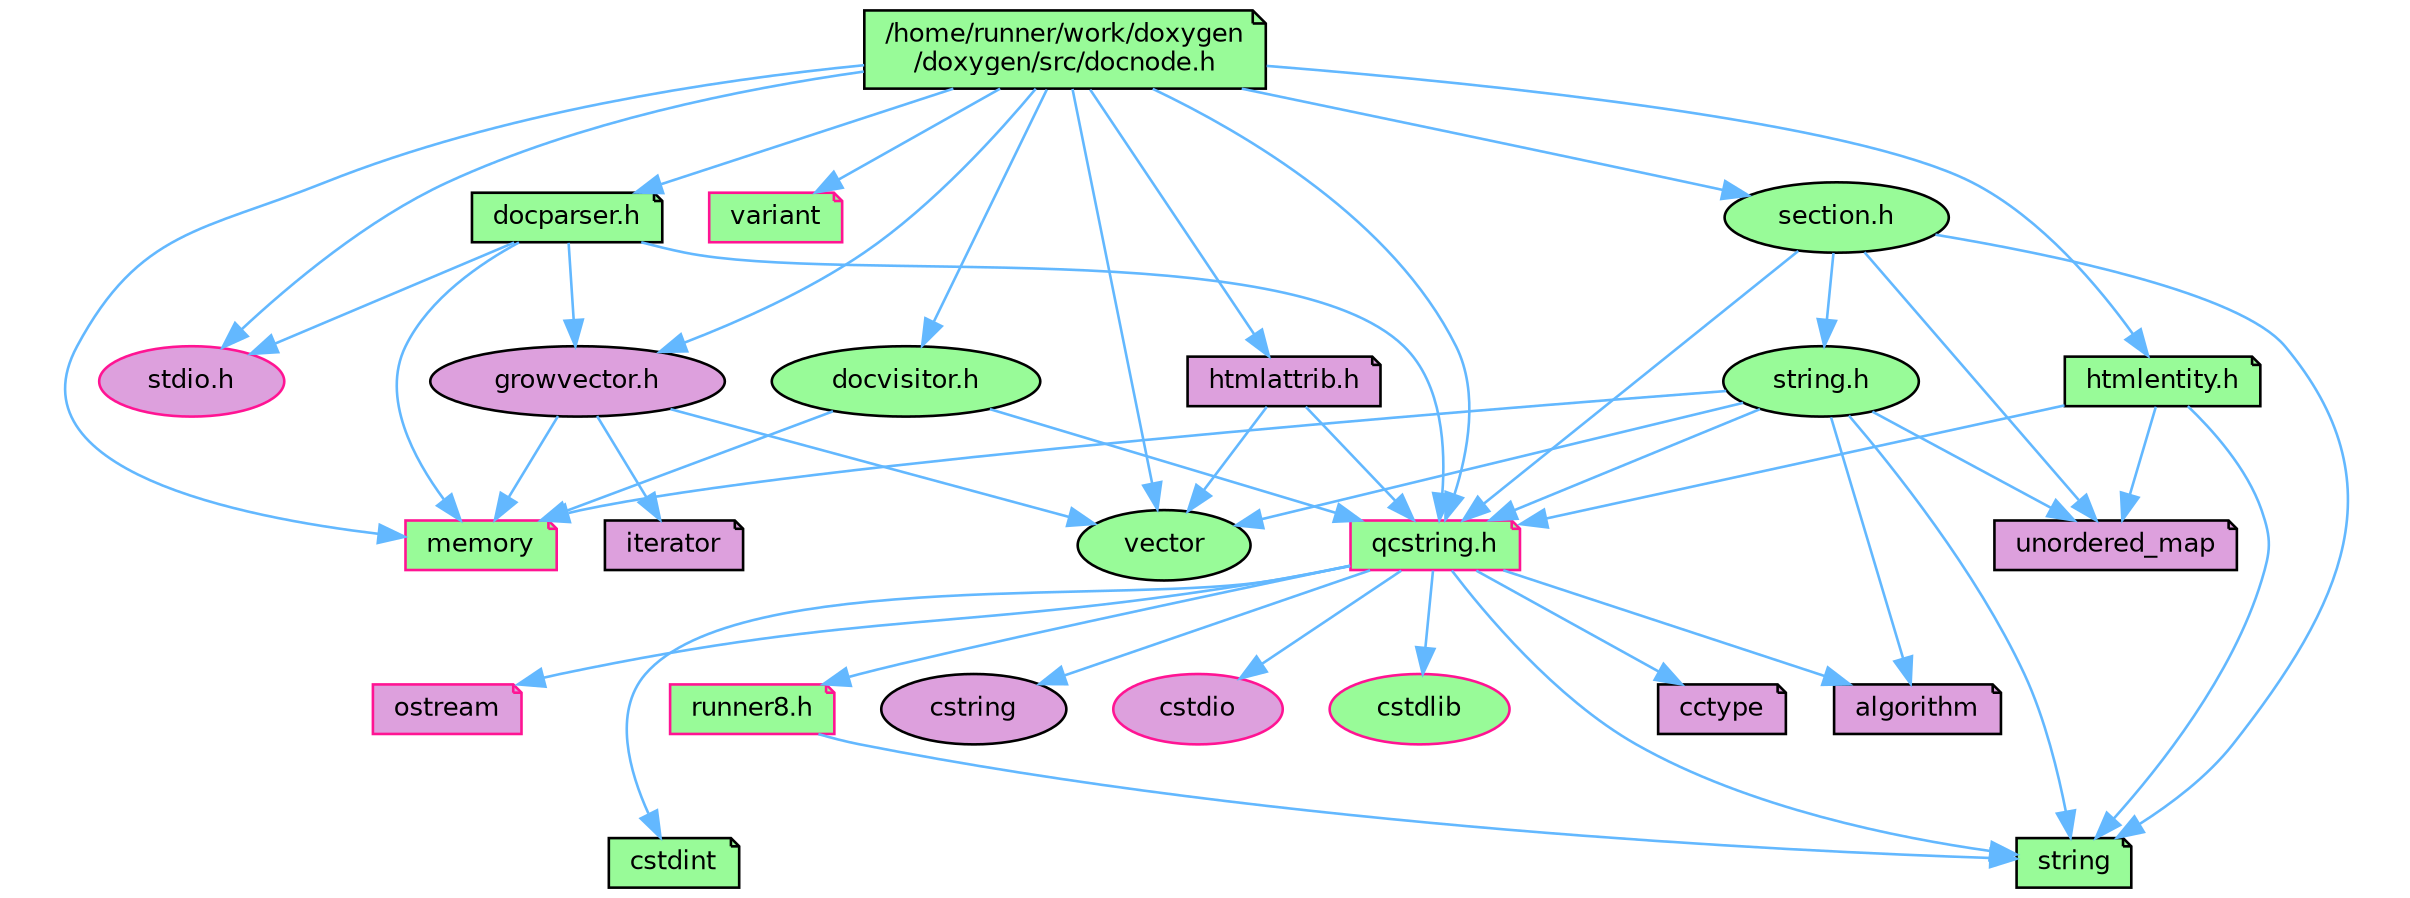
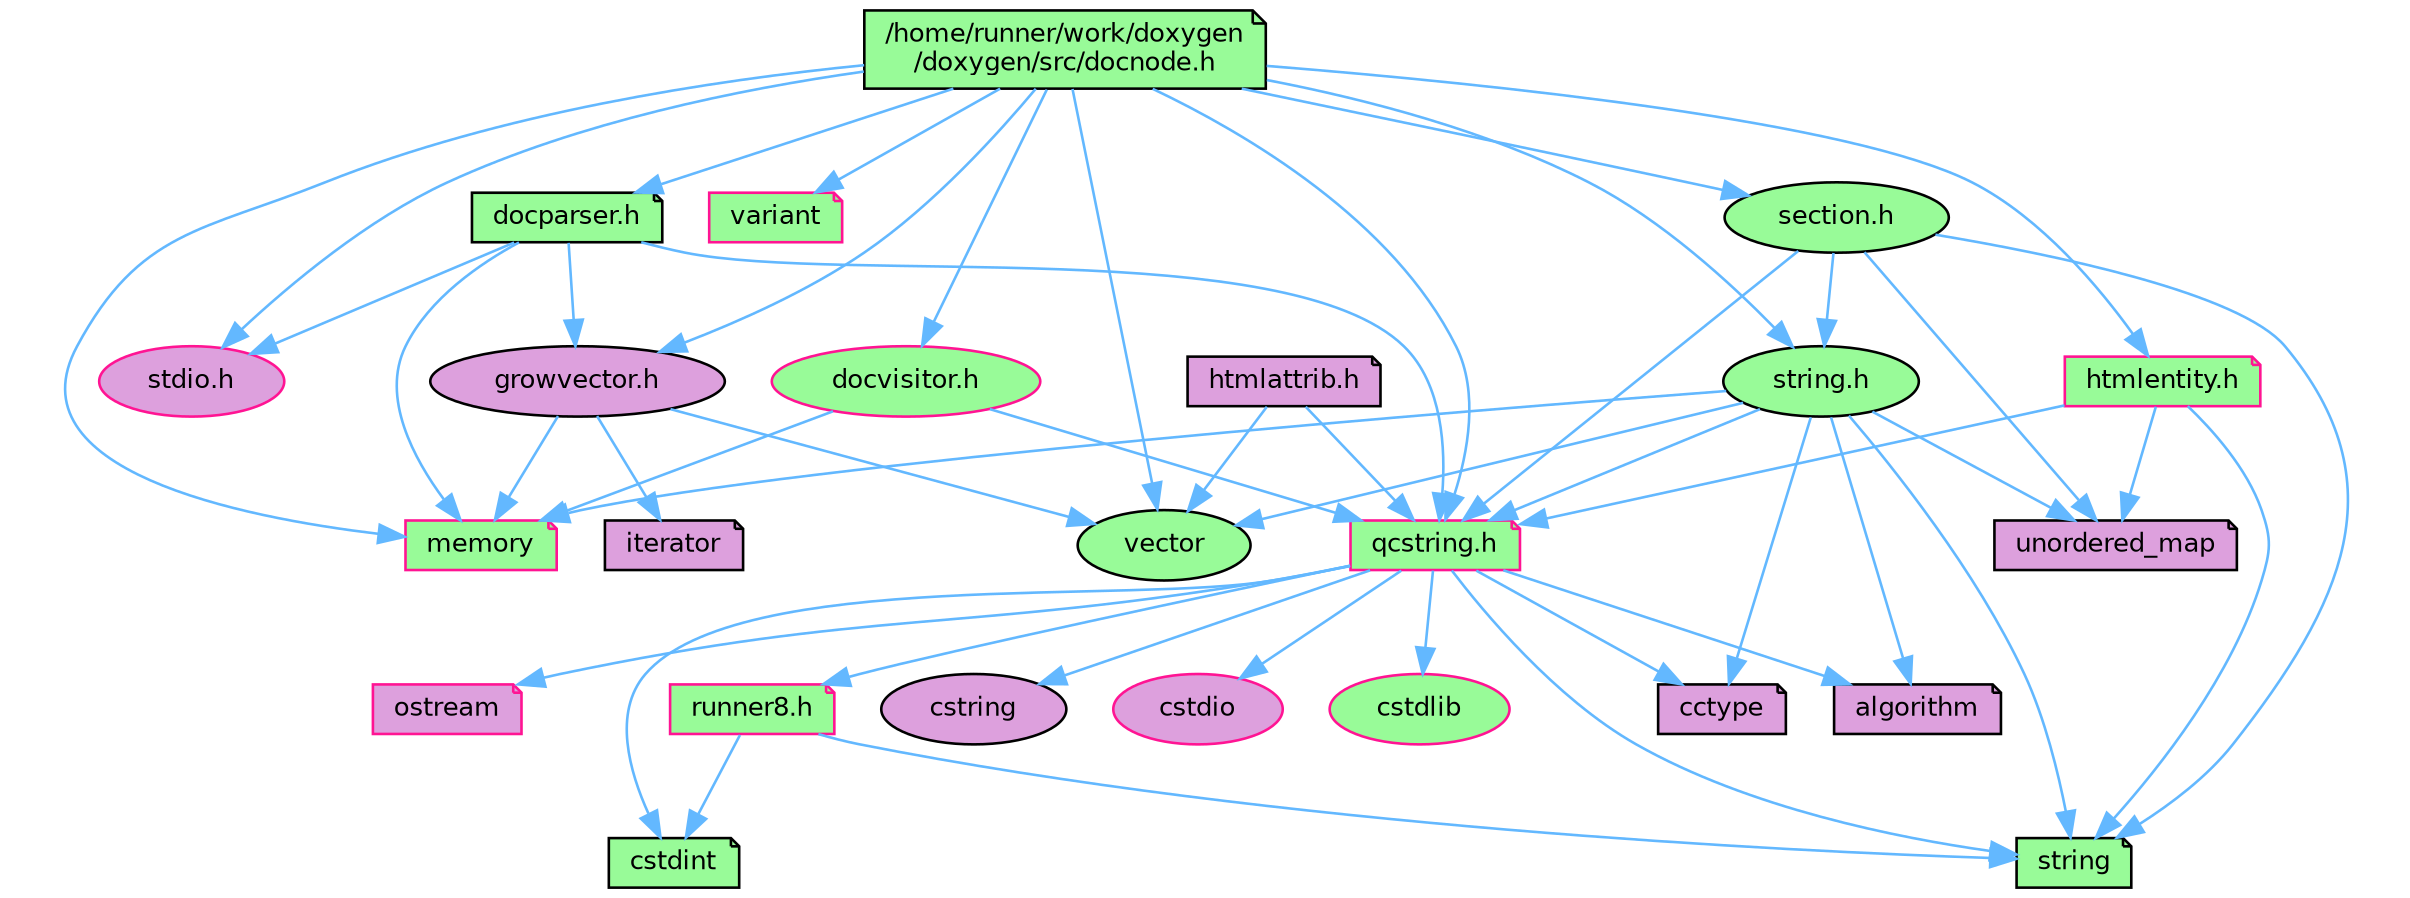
  digraph {
    node [color=black fillcolor=palegreen fontname=Helvetica fontsize=10 shape=note style=filled]
    edge [color=steelblue1 fontname=Helvetica fontsize=10 labelfontname=Helvetica labelfontsize=10 style=solid]
    n1 [fontcolor=black height=0.2 label="/home/runner/work/doxygen\l/doxygen/src/docnode.h" width=0.4]
    n2 [color=deeppink fillcolor=plum height=0.2 label="stdio.h" shape=ellipse width=0.4]
    n3 [height=0.2 label=vector shape=ellipse width=0.4]
    n4 [color=deeppink height=0.2 label=memory width=0.4]
    n5 [color=deeppink height=0.2 label=variant width=0.4]
    n6 [color=deeppink height=0.2 label="qcstring.h" width=0.4]
-   n7 [height=0.2 label="docvisitor.h" shape=ellipse width=0.4]
+   n7 [color=deeppink height=0.2 label="docvisitor.h" shape=ellipse width=0.4]
    n8 [height=0.2 label="docparser.h" width=0.4]
    n9 [fillcolor=plum height=0.2 label="growvector.h" shape=ellipse width=0.4]
    n10 [fillcolor=plum height=0.2 label="htmlattrib.h" width=0.4]
-   n11 [height=0.2 label="htmlentity.h" width=0.4]
+   n11 [color=deeppink height=0.2 label="htmlentity.h" width=0.4]
    n12 [height=0.2 label="section.h" shape=ellipse width=0.4]
    n13 [height=0.2 label=string width=0.4]
    n14 [fillcolor=plum height=0.2 label=algorithm width=0.4]
    n15 [fillcolor=plum height=0.2 label=cctype width=0.4]
    n16 [fillcolor=plum height=0.2 label=cstring shape=ellipse width=0.4]
    n17 [color=deeppink fillcolor=plum height=0.2 label=cstdio shape=ellipse width=0.4]
    n18 [color=deeppink height=0.2 label=cstdlib shape=ellipse width=0.4]
    n19 [height=0.2 label=cstdint width=0.4]
    n20 [color=deeppink fillcolor=plum height=0.2 label=ostream width=0.4]
    n21 [color=deeppink height=0.2 label="runner8.h" width=0.4]
    n22 [fillcolor=plum height=0.2 label=iterator width=0.4]
    n23 [fillcolor=plum height=0.2 label=unordered_map width=0.4]
    n24 [height=0.2 label="string.h" shape=ellipse width=0.4]
    n1 -> n2
    n1 -> n3
    n1 -> n4
    n1 -> n5
    n1 -> n6
    n1 -> n7
    n1 -> n8
    n1 -> n9
-   n1 -> n10
+   n1 -> n24
    n1 -> n11
    n1 -> n12
    n6 -> n13
    n6 -> n14
    n6 -> n15
    n6 -> n16
    n6 -> n17
    n6 -> n18
    n6 -> n19
    n6 -> n20
    n6 -> n21
    n7 -> n4
    n7 -> n6
    n8 -> n2
    n8 -> n4
    n8 -> n6
    n8 -> n9
    n9 -> n3
    n9 -> n4
    n9 -> n22
    n10 -> n3
    n10 -> n6
    n11 -> n6
    n11 -> n13
    n11 -> n23
    n12 -> n6
    n12 -> n13
    n12 -> n23
    n12 -> n24
    n21 -> n13
+   n21 -> n19
    n24 -> n3
    n24 -> n4
    n24 -> n6
    n24 -> n13
    n24 -> n14
+   n24 -> n15
    n24 -> n23
  }
